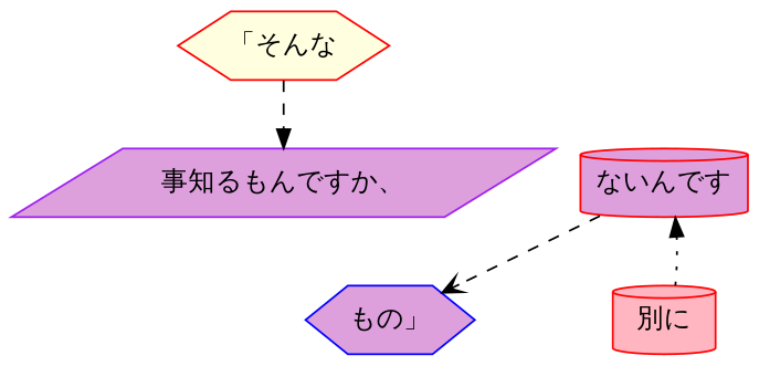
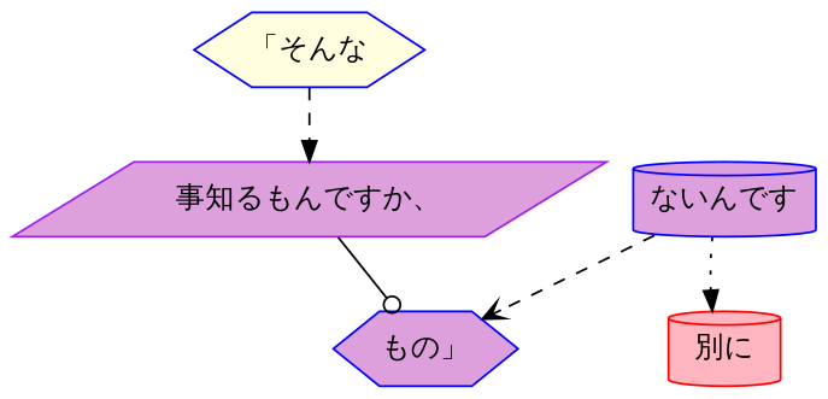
  digraph {
    node [color=blue fillcolor=plum shape=hexagon style=filled]
    edge [arrowhead=normal style=dashed]
-   n1 [color=red fillcolor=lightyellow label="「そんな"]
+   n1 [fillcolor=lightyellow label="「そんな"]
    n2 [color=purple label="事知るもんですか、" shape=parallelogram]
    n3 [label="もの」"]
    n4 [color=red fillcolor=lightpink label="別に" shape=cylinder]
-   n5 [color=red label="ないんです" shape=cylinder]
+   n5 [label="ないんです" shape=cylinder]
    n1 -> n2
-   n4 -> n5 [style=dotted]
+   n2 -> n3 [arrowhead=odot style=solid]
+   n5 -> n4 [style=dotted]
    n5 -> n3 [arrowhead=vee]
  }
